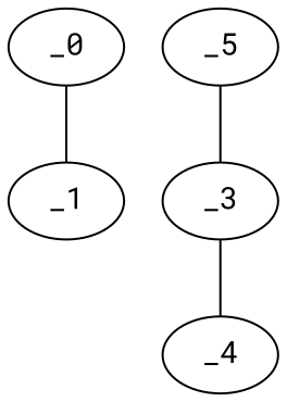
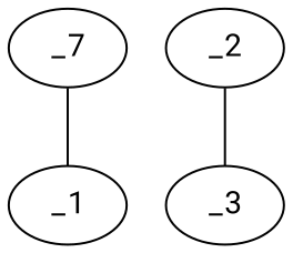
  graph {
    fontname="Roboto Mono"
    node [fontname="Roboto Mono"]
    edge [fontname="Roboto Mono"]
-   _0 [x=0.638975 y=3.03709]
+   _0 [x=0.638975 y=3.03709 label=_7]
    _1 [x=2.98106 y=2.91539]
-   _2 [x=0.818636 y=1.00447 label=_5]
+   _2 [x=0.818636 y=1.00447]
    _3 [x=2.51 y=0.49]
-   _4 [x=1.84091 y=2.27697]
    _0 -- _1
    _2 -- _3
-   _3 -- _4
  }
